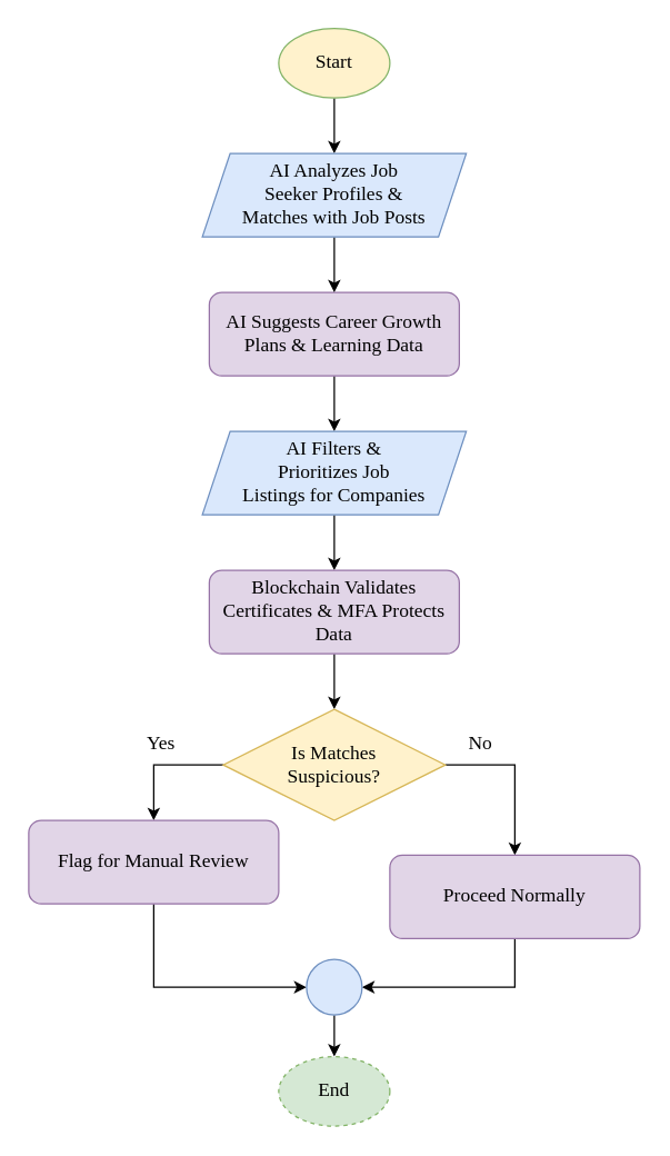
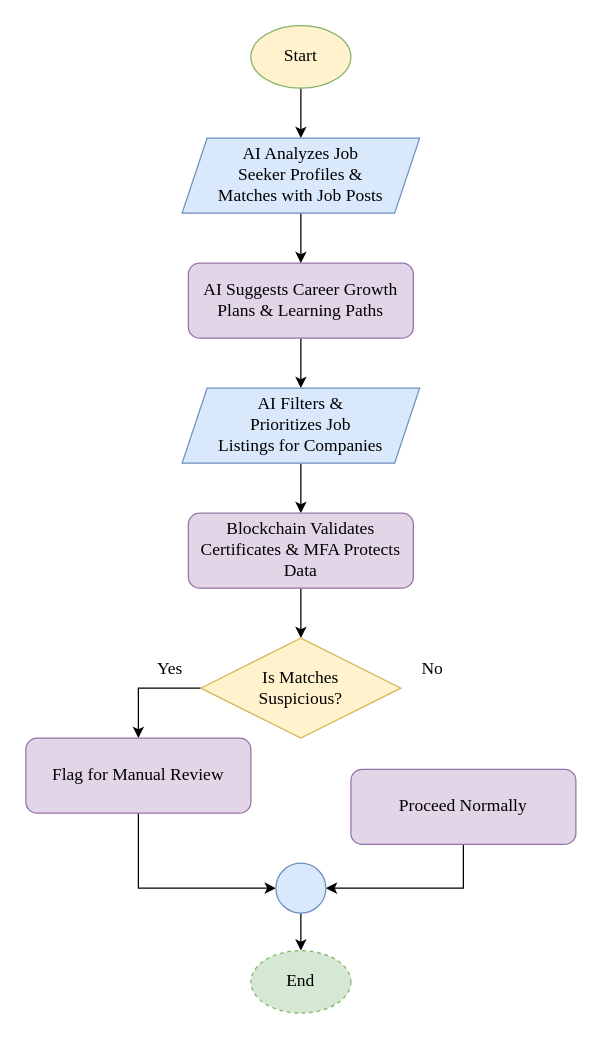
  <mxCell id="0" />
  <mxCell id="1" parent="0" />
  <mxCell id="2" style="edgeStyle=orthogonalEdgeStyle;rounded=0;orthogonalLoop=1;jettySize=auto;html=1;exitX=0.5;exitY=1;exitDx=0;exitDy=0;entryX=0.5;entryY=0;entryDx=0;entryDy=0;" edge="1" parent="1" source="3" target="7"><mxGeometry relative="1" as="geometry" /></mxCell>
  <mxCell id="3" value="&lt;font face=&quot;Comic Sans MS&quot; style=&quot;font-size: 14px;&quot;&gt;Start&lt;/font&gt;" style="ellipse;whiteSpace=wrap;html=1;fillColor=#fff2cc;strokeColor=#82b366;" vertex="1" parent="1"><mxGeometry x="200" y="20" width="80" height="50" as="geometry" /></mxCell>
  <mxCell id="4" style="edgeStyle=orthogonalEdgeStyle;rounded=0;orthogonalLoop=1;jettySize=auto;html=1;exitX=0.5;exitY=1;exitDx=0;exitDy=0;entryX=0.5;entryY=0;entryDx=0;entryDy=0;" edge="1" parent="1" source="5"><mxGeometry relative="1" as="geometry"><mxPoint x="240" y="310" as="targetPoint" /></mxGeometry></mxCell>
- <mxCell id="5" value="&lt;font face=&quot;Comic Sans MS&quot;&gt;&lt;span style=&quot;font-size: 14px;&quot;&gt;AI Suggests Career Growth Plans &amp;amp; Learning Data&lt;/span&gt;&lt;/font&gt;" style="rounded=1;whiteSpace=wrap;html=1;fillColor=#e1d5e7;strokeColor=#9673a6;" vertex="1" parent="1"><mxGeometry x="150" y="210" width="180" height="60" as="geometry" /></mxCell>
+ <mxCell id="5" value="&lt;font face=&quot;Comic Sans MS&quot;&gt;&lt;span style=&quot;font-size: 14px;&quot;&gt;AI Suggests Career Growth Plans &amp;amp; Learning Paths&lt;/span&gt;&lt;/font&gt;" style="rounded=1;whiteSpace=wrap;html=1;fillColor=#e1d5e7;strokeColor=#9673a6;" vertex="1" parent="1"><mxGeometry x="150" y="210" width="180" height="60" as="geometry" /></mxCell>
  <mxCell id="6" style="edgeStyle=orthogonalEdgeStyle;rounded=0;orthogonalLoop=1;jettySize=auto;html=1;exitX=0.5;exitY=1;exitDx=0;exitDy=0;entryX=0.5;entryY=0;entryDx=0;entryDy=0;" edge="1" parent="1" source="7" target="5"><mxGeometry relative="1" as="geometry" /></mxCell>
  <mxCell id="7" value="&lt;font face=&quot;Comic Sans MS&quot;&gt;&lt;span style=&quot;font-size: 14px;&quot;&gt;AI Analyzes Job&lt;/span&gt;&lt;/font&gt;&lt;div&gt;&lt;font face=&quot;Comic Sans MS&quot;&gt;&lt;span style=&quot;font-size: 14px;&quot;&gt;Seeker Profiles &amp;amp;&lt;/span&gt;&lt;/font&gt;&lt;/div&gt;&lt;div&gt;&lt;font face=&quot;Comic Sans MS&quot;&gt;&lt;span style=&quot;font-size: 14px;&quot;&gt;Matches&amp;nbsp;&lt;/span&gt;&lt;/font&gt;&lt;span style=&quot;font-size: 14px; font-family: &amp;quot;Comic Sans MS&amp;quot;; background-color: transparent; color: light-dark(rgb(0, 0, 0), rgb(255, 255, 255));&quot;&gt;with Job Posts&lt;/span&gt;&lt;/div&gt;" style="shape=parallelogram;perimeter=parallelogramPerimeter;whiteSpace=wrap;html=1;fixedSize=1;fillColor=#dae8fc;strokeColor=#6c8ebf;" vertex="1" parent="1"><mxGeometry x="145" y="110" width="190" height="60" as="geometry" /></mxCell>
  <mxCell id="8" style="edgeStyle=orthogonalEdgeStyle;rounded=0;orthogonalLoop=1;jettySize=auto;html=1;exitX=0.5;exitY=1;exitDx=0;exitDy=0;entryX=0.5;entryY=0;entryDx=0;entryDy=0;" edge="1" parent="1" source="9" target="11"><mxGeometry relative="1" as="geometry" /></mxCell>
  <mxCell id="9" value="&lt;font face=&quot;Comic Sans MS&quot;&gt;&lt;span style=&quot;font-size: 14px;&quot;&gt;AI Filters &amp;amp;&lt;/span&gt;&lt;/font&gt;&lt;div&gt;&lt;font face=&quot;Comic Sans MS&quot;&gt;&lt;span style=&quot;font-size: 14px;&quot;&gt;Prioritizes&amp;nbsp;&lt;/span&gt;&lt;/font&gt;&lt;span style=&quot;font-size: 14px; font-family: &amp;quot;Comic Sans MS&amp;quot;; background-color: transparent; color: light-dark(rgb(0, 0, 0), rgb(255, 255, 255));&quot;&gt;Job&lt;/span&gt;&lt;/div&gt;&lt;div&gt;&lt;span style=&quot;font-size: 14px; font-family: &amp;quot;Comic Sans MS&amp;quot;; background-color: transparent; color: light-dark(rgb(0, 0, 0), rgb(255, 255, 255));&quot;&gt;Listings for Companies&lt;/span&gt;&lt;/div&gt;" style="shape=parallelogram;perimeter=parallelogramPerimeter;whiteSpace=wrap;html=1;fixedSize=1;fillColor=#dae8fc;strokeColor=#6c8ebf;" vertex="1" parent="1"><mxGeometry x="145" y="310" width="190" height="60" as="geometry" /></mxCell>
  <mxCell id="10" style="edgeStyle=orthogonalEdgeStyle;rounded=0;orthogonalLoop=1;jettySize=auto;html=1;exitX=0.5;exitY=1;exitDx=0;exitDy=0;entryX=0.5;entryY=0;entryDx=0;entryDy=0;" edge="1" parent="1" source="11" target="14"><mxGeometry relative="1" as="geometry" /></mxCell>
  <mxCell id="11" value="&lt;font face=&quot;Comic Sans MS&quot;&gt;&lt;span style=&quot;font-size: 14px;&quot;&gt;Blockchain Validates Certificates &amp;amp; MFA Protects Data&lt;/span&gt;&lt;/font&gt;" style="rounded=1;whiteSpace=wrap;html=1;fillColor=#e1d5e7;strokeColor=#9673a6;" vertex="1" parent="1"><mxGeometry x="150" y="410" width="180" height="60" as="geometry" /></mxCell>
  <mxCell id="12" style="edgeStyle=orthogonalEdgeStyle;rounded=0;orthogonalLoop=1;jettySize=auto;html=1;exitX=0;exitY=0.5;exitDx=0;exitDy=0;entryX=0.5;entryY=0;entryDx=0;entryDy=0;" edge="1" parent="1" source="14" target="16"><mxGeometry relative="1" as="geometry" /></mxCell>
- <mxCell id="13" style="edgeStyle=orthogonalEdgeStyle;rounded=0;orthogonalLoop=1;jettySize=auto;html=1;exitX=1;exitY=0.5;exitDx=0;exitDy=0;entryX=0.5;entryY=0;entryDx=0;entryDy=0;" edge="1" parent="1" source="14" target="18"><mxGeometry relative="1" as="geometry" /></mxCell>
  <mxCell id="14" value="&lt;font face=&quot;Comic Sans MS&quot;&gt;&lt;span style=&quot;font-size: 14px;&quot;&gt;Is Matches&lt;/span&gt;&lt;/font&gt;&lt;div&gt;&lt;font face=&quot;Comic Sans MS&quot;&gt;&lt;span style=&quot;font-size: 14px;&quot;&gt;Suspicious?&lt;/span&gt;&lt;/font&gt;&lt;/div&gt;" style="rhombus;whiteSpace=wrap;html=1;fillColor=#fff2cc;strokeColor=#d6b656;" vertex="1" parent="1"><mxGeometry x="160" y="510" width="160" height="80" as="geometry" /></mxCell>
  <mxCell id="15" style="edgeStyle=orthogonalEdgeStyle;rounded=0;orthogonalLoop=1;jettySize=auto;html=1;exitX=0.5;exitY=1;exitDx=0;exitDy=0;entryX=0;entryY=0.5;entryDx=0;entryDy=0;" edge="1" parent="1" source="16" target="22"><mxGeometry relative="1" as="geometry" /></mxCell>
  <mxCell id="16" value="&lt;font face=&quot;Comic Sans MS&quot;&gt;&lt;span style=&quot;font-size: 14px;&quot;&gt;Flag for Manual Review&lt;/span&gt;&lt;/font&gt;" style="rounded=1;whiteSpace=wrap;html=1;fillColor=#e1d5e7;strokeColor=#9673a6;" vertex="1" parent="1"><mxGeometry x="20" y="590" width="180" height="60" as="geometry" /></mxCell>
  <mxCell id="17" style="edgeStyle=orthogonalEdgeStyle;rounded=0;orthogonalLoop=1;jettySize=auto;html=1;exitX=0.5;exitY=1;exitDx=0;exitDy=0;entryX=1;entryY=0.5;entryDx=0;entryDy=0;" edge="1" parent="1" source="18" target="22"><mxGeometry relative="1" as="geometry" /></mxCell>
  <mxCell id="18" value="&lt;font face=&quot;Comic Sans MS&quot;&gt;&lt;span style=&quot;font-size: 14px;&quot;&gt;Proceed Normally&lt;/span&gt;&lt;/font&gt;" style="rounded=1;whiteSpace=wrap;html=1;fillColor=#e1d5e7;strokeColor=#9673a6;" vertex="1" parent="1"><mxGeometry x="280" y="615" width="180" height="60" as="geometry" /></mxCell>
- <mxCell id="19" value="Yes" style="text;html=1;align=center;verticalAlign=middle;resizable=0;points=[];autosize=1;strokeColor=none;fillColor=none;fontSize=14;fontFamily=Comic Sans MS;fontColor=#000000;" vertex="1" parent="1"><mxGeometry x="90" y="520" width="50" height="30" as="geometry" /></mxCell>
+ <mxCell id="19" value="Yes" style="text;html=1;align=center;verticalAlign=middle;resizable=0;points=[];autosize=1;strokeColor=none;fillColor=none;fontSize=14;fontFamily=Comic Sans MS;fontColor=#000000;" vertex="1" parent="1"><mxGeometry x="110" y="520" width="50" height="30" as="geometry" /></mxCell>
  <mxCell id="20" value="No" style="text;html=1;align=center;verticalAlign=middle;resizable=0;points=[];autosize=1;strokeColor=none;fillColor=none;fontSize=14;fontFamily=Comic Sans MS;fontColor=#000000;" vertex="1" parent="1"><mxGeometry x="325" y="520" width="40" height="30" as="geometry" /></mxCell>
  <mxCell id="21" style="edgeStyle=orthogonalEdgeStyle;rounded=0;orthogonalLoop=1;jettySize=auto;html=1;exitX=0.5;exitY=1;exitDx=0;exitDy=0;entryX=0.5;entryY=0;entryDx=0;entryDy=0;" edge="1" parent="1" source="22" target="23"><mxGeometry relative="1" as="geometry" /></mxCell>
  <mxCell id="22" value="" style="ellipse;whiteSpace=wrap;html=1;aspect=fixed;fillColor=#dae8fc;strokeColor=#6c8ebf;" vertex="1" parent="1"><mxGeometry x="220" y="690" width="40" height="40" as="geometry" /></mxCell>
  <mxCell id="23" value="&lt;font face=&quot;Comic Sans MS&quot; style=&quot;font-size: 14px;&quot;&gt;End&lt;/font&gt;" style="ellipse;whiteSpace=wrap;html=1;fillColor=#d5e8d4;strokeColor=#82b366;dashed=1;" vertex="1" parent="1"><mxGeometry x="200" y="760" width="80" height="50" as="geometry" /></mxCell>
